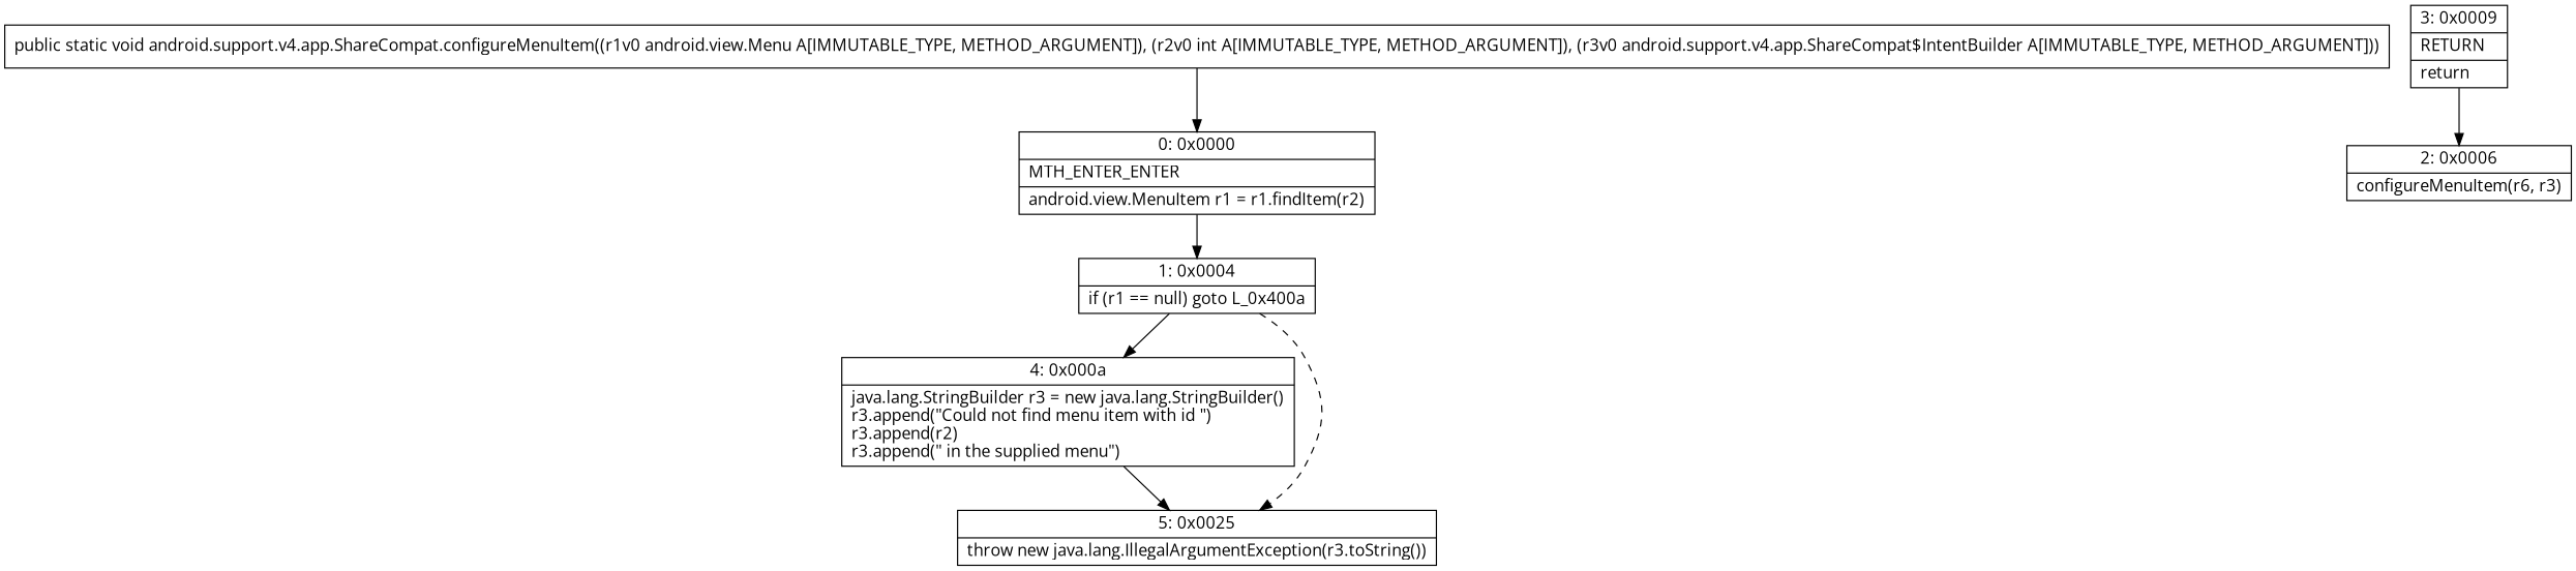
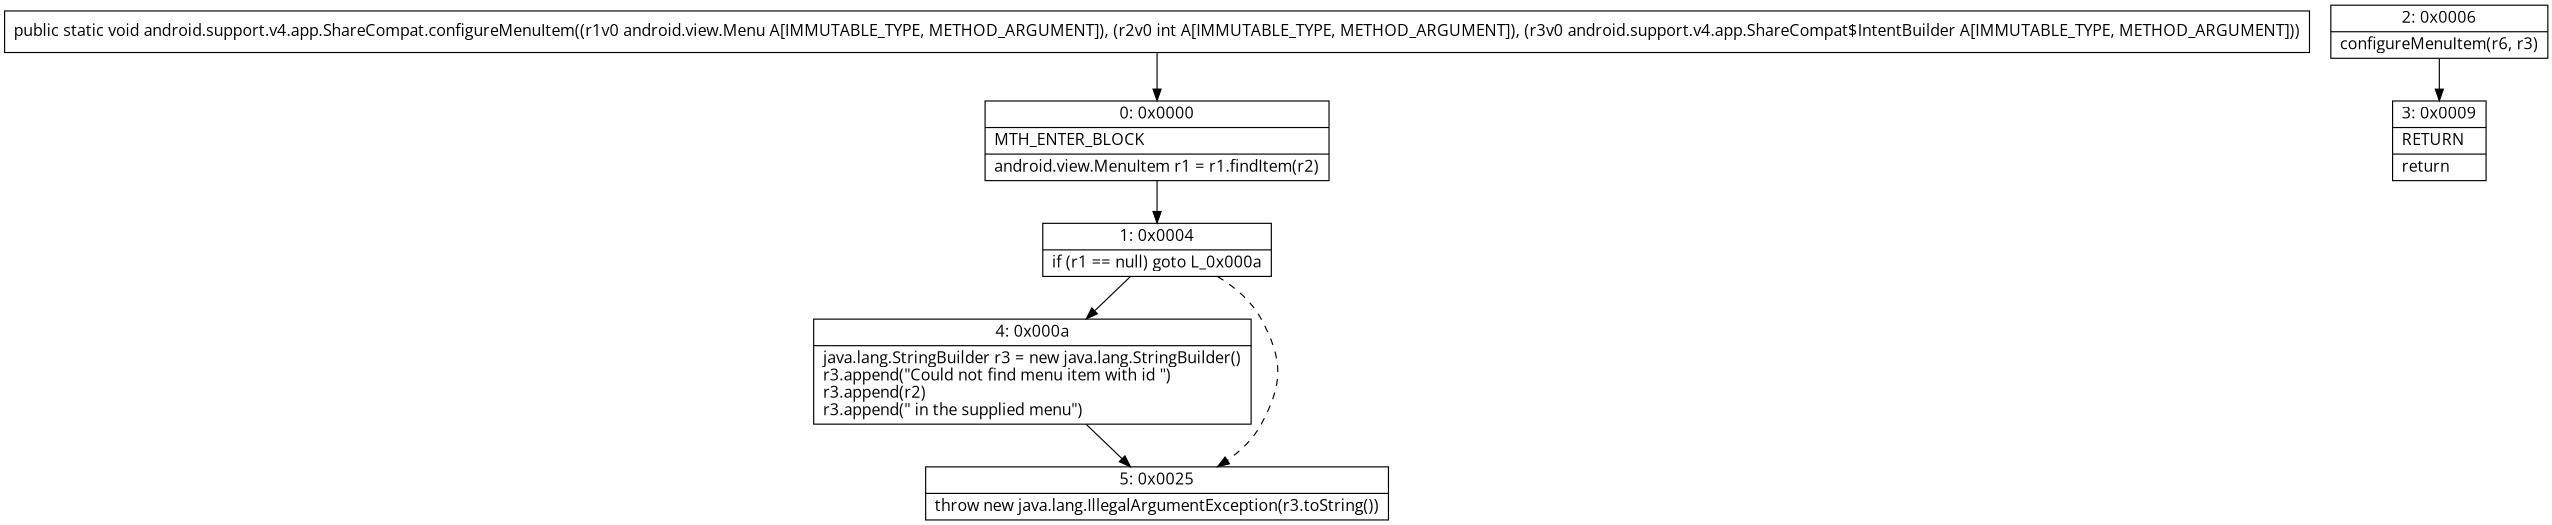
  digraph {
    fontname="Open Sans"
    node [fontname="Open Sans" shape=record]
    edge [fontname="Open Sans"]
-   n1 [label="{0\:\ 0x0000|MTH_ENTER_ENTER\l|android.view.MenuItem r1 = r1.findItem(r2)\l}"]
-   n2 [label="{1\:\ 0x0004|if (r1 == null) goto L_0x400a\l}"]
+   n1 [label="{0\:\ 0x0000|MTH_ENTER_BLOCK\l|android.view.MenuItem r1 = r1.findItem(r2)\l}"]
+   n2 [label="{1\:\ 0x0004|if (r1 == null) goto L_0x000a\l}"]
    n3 [label="{4\:\ 0x000a|java.lang.StringBuilder r3 = new java.lang.StringBuilder()\lr3.append(\"Could not find menu item with id \")\lr3.append(r2)\lr3.append(\" in the supplied menu\")\l}"]
    n4 [label="{5\:\ 0x0025|throw new java.lang.IllegalArgumentException(r3.toString())\l}"]
    n5 [label="{2\:\ 0x0006|configureMenuItem(r6, r3)\l}"]
    n6 [label="{3\:\ 0x0009|RETURN\l|return\l}"]
    n7 [label="{public static void android.support.v4.app.ShareCompat.configureMenuItem((r1v0 android.view.Menu A[IMMUTABLE_TYPE, METHOD_ARGUMENT]), (r2v0 int A[IMMUTABLE_TYPE, METHOD_ARGUMENT]), (r3v0 android.support.v4.app.ShareCompat$IntentBuilder A[IMMUTABLE_TYPE, METHOD_ARGUMENT])) }"]
    n1 -> n2
    n2 -> n3
    n2 -> n4 [style=dashed]
    n3 -> n4
-   n6 -> n5
+   n5 -> n6
    n7 -> n1
  }
